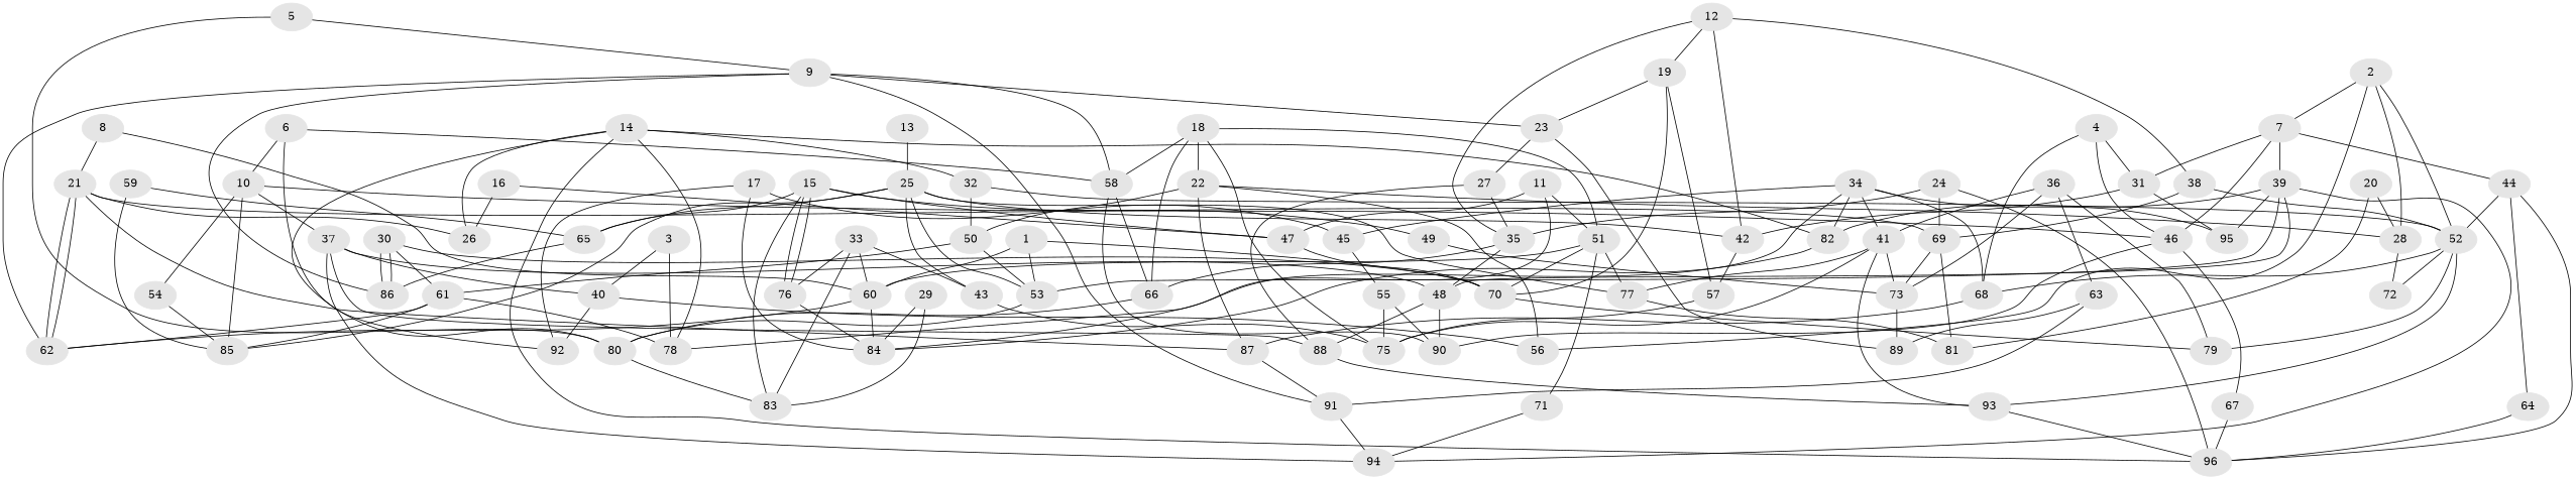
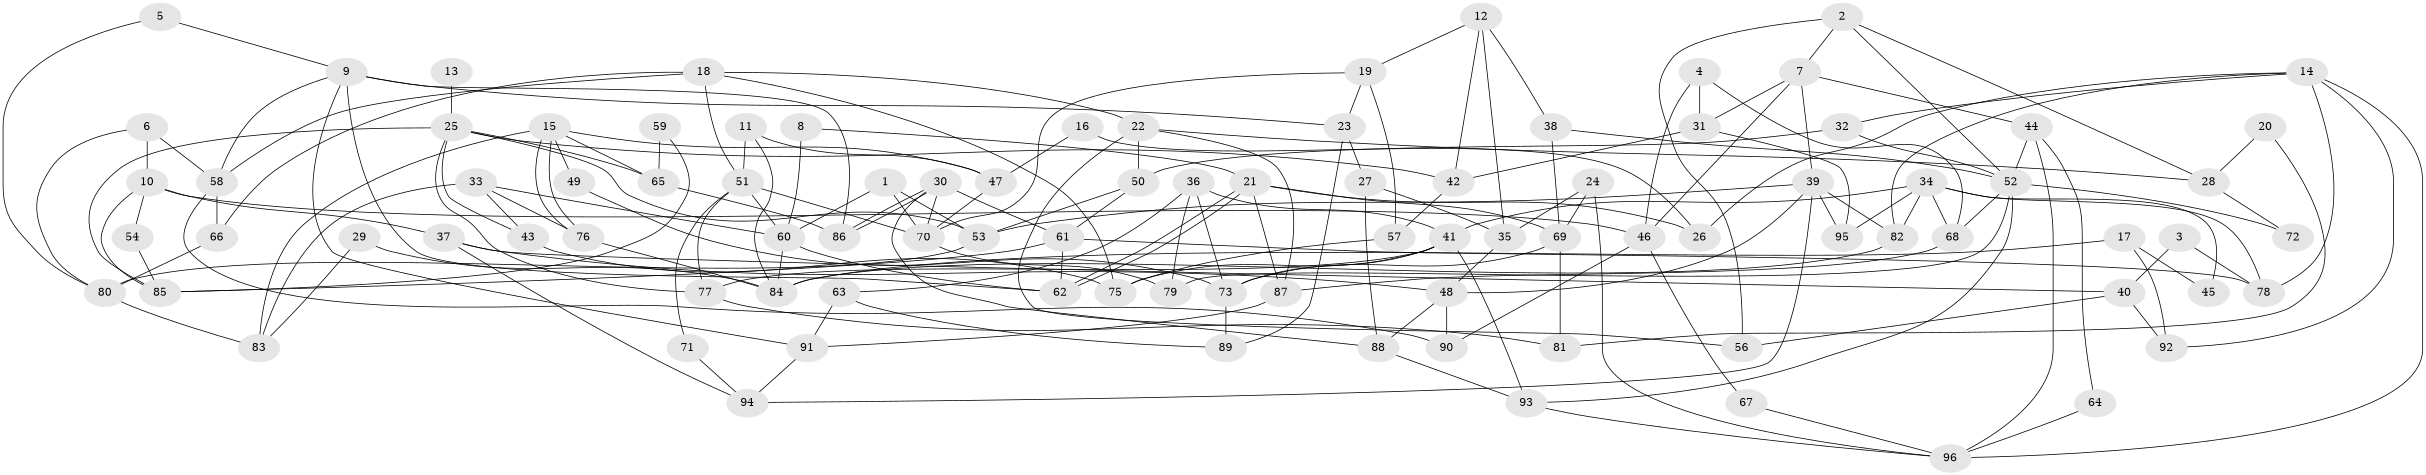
  graph {
    node [color=gray90 style=filled]
    1
    53
    60
    70
    80
    62
    84
    79
    2
    7
    28
    52
    56
    31
    46
    39
    44
    72
    68
    93
    3
    40
    78
    92
    4
    42
    95
    67
    90
    87
    5
    9
    58
    23
    86
    91
    83
    6
    10
    37
    54
    85
    66
    82
    48
    94
    96
    64
    8
    21
    26
    69
    27
    89
    88
    11
    47
    51
    77
    71
    12
    19
    35
    38
    57
    13
    25
    65
    43
    14
    32
    50
    15
    49
    76
    73
    16
    17
    45
-   55
    18
    22
    75
    20
    81
    61
    24
    29
    30
    33
    34
    41
    36
    63
    59
    1 -- 53
    1 -- 60
    1 -- 70
    53 -- 80
    60 -- 62
    60 -- 84
    70 -- 79
    80 -- 83
    2 -- 7
    2 -- 28
    2 -- 52
    2 -- 56
    7 -- 31
    7 -- 46
    7 -- 39
    7 -- 44
    28 -- 72
    52 -- 79
    52 -- 72
    52 -- 68
    52 -- 93
    31 -- 42
    31 -- 95
    46 -- 67
    46 -- 90
    39 -- 53
    39 -- 95
    39 -- 82
    39 -- 48
    39 -- 94
    44 -- 52
    44 -- 96
    44 -- 64
    68 -- 87
    93 -- 96
    3 -- 40
    3 -- 78
    40 -- 56
    40 -- 92
    4 -- 31
    4 -- 46
    4 -- 68
    42 -- 57
    67 -- 96
    87 -- 91
    5 -- 80
    5 -- 9
    9 -- 62
    9 -- 58
    9 -- 23
    9 -- 86
    9 -- 91
    58 -- 90
    58 -- 66
    23 -- 27
    23 -- 89
    91 -- 94
    6 -- 80
    6 -- 58
    6 -- 10
    10 -- 46
    10 -- 37
    10 -- 54
    10 -- 85
    37 -- 40
    37 -- 48
    37 -- 94
-   37 -- 88
+   30 -- 88
    54 -- 85
    66 -- 80
    82 -- 84
    48 -- 90
    48 -- 88
    64 -- 96
    8 -- 60
    8 -- 21
    21 -- 62
    21 -- 62
    21 -- 87
    21 -- 26
    21 -- 69
    69 -- 73
    69 -- 81
    27 -- 88
    27 -- 35
    88 -- 93
    11 -- 84
    11 -- 47
    11 -- 51
    47 -- 70
    51 -- 60
    51 -- 70
    51 -- 77
    51 -- 71
    77 -- 81
    71 -- 94
    12 -- 42
    12 -- 19
    12 -- 35
    12 -- 38
    19 -- 70
    19 -- 23
    19 -- 57
-   35 -- 66
    35 -- 48
    38 -- 52
    38 -- 69
    57 -- 75
    13 -- 25
    25 -- 53
    25 -- 42
    25 -- 85
    25 -- 77
    25 -- 65
    25 -- 43
    65 -- 86
    43 -- 75
    14 -- 78
    14 -- 92
    14 -- 82
    14 -- 96
    14 -- 26
    14 -- 32
    32 -- 52
    32 -- 50
    50 -- 53
    50 -- 61
    15 -- 83
    15 -- 47
    15 -- 65
    15 -- 49
    15 -- 76
    15 -- 76
    49 -- 73
    76 -- 84
    73 -- 89
    16 -- 26
    16 -- 47
    17 -- 84
    17 -- 92
    17 -- 45
-   45 -- 55
-   55 -- 90
-   55 -- 75
    18 -- 58
    18 -- 66
    18 -- 51
    18 -- 22
    18 -- 75
    22 -- 28
    22 -- 56
    22 -- 87
    22 -- 50
    20 -- 28
    20 -- 81
    61 -- 62
    61 -- 78
    61 -- 85
    24 -- 96
    24 -- 69
    24 -- 35
    29 -- 84
    29 -- 83
    30 -- 70
    30 -- 86
    30 -- 86
    30 -- 61
    33 -- 60
    33 -- 83
    33 -- 43
    33 -- 76
    34 -- 68
    34 -- 78
    34 -- 95
    34 -- 82
    34 -- 45
    34 -- 41
    41 -- 93
    41 -- 77
    41 -- 73
    41 -- 75
    36 -- 79
    36 -- 73
    36 -- 41
    36 -- 63
    63 -- 91
    63 -- 89
    59 -- 85
    59 -- 65
  }
